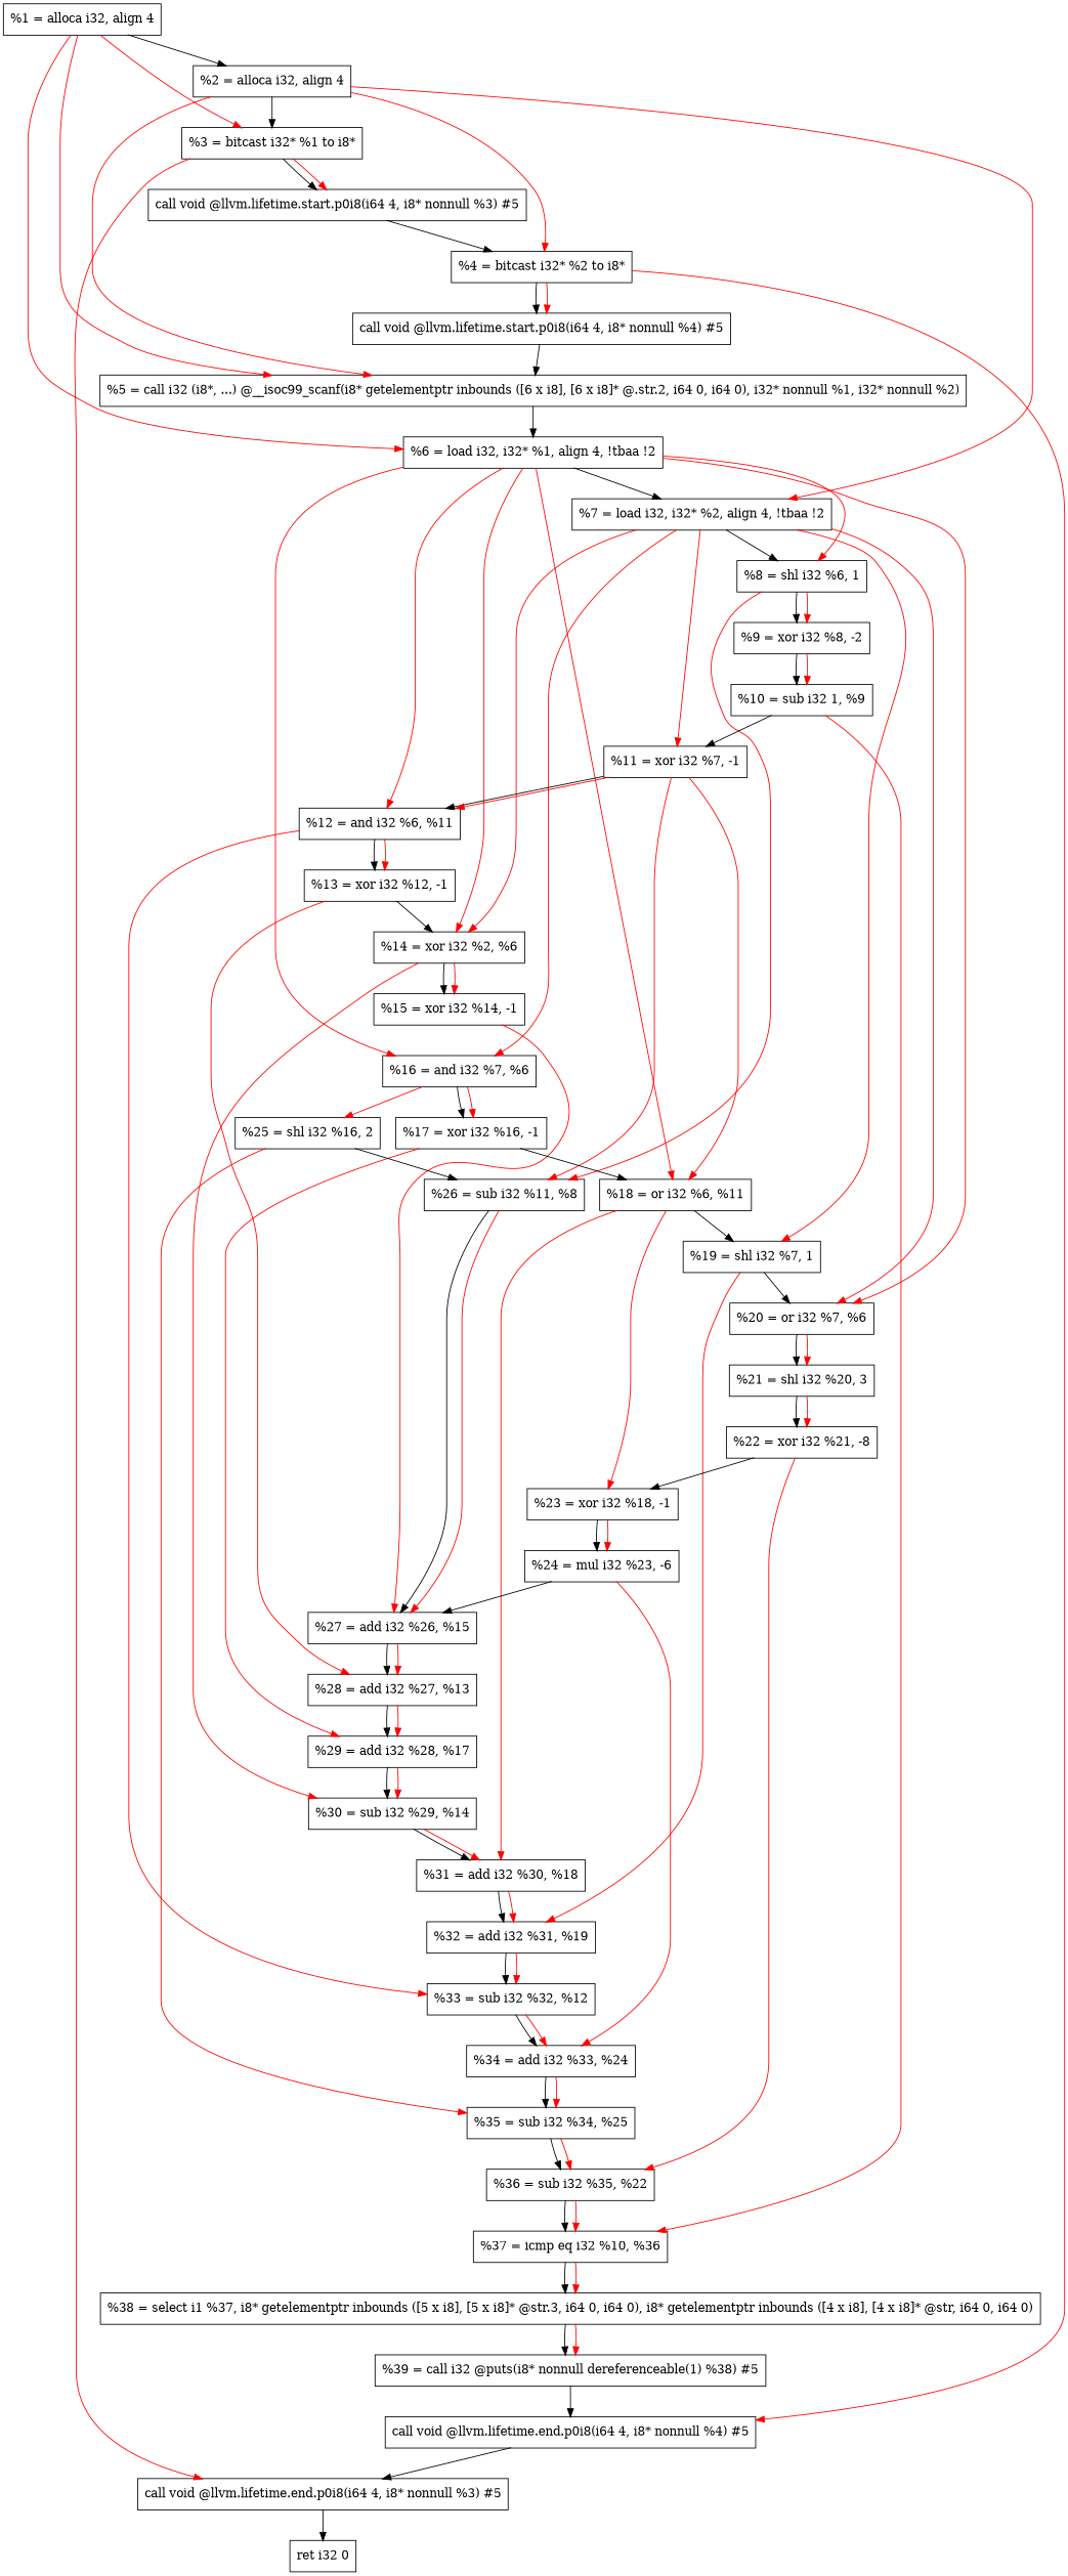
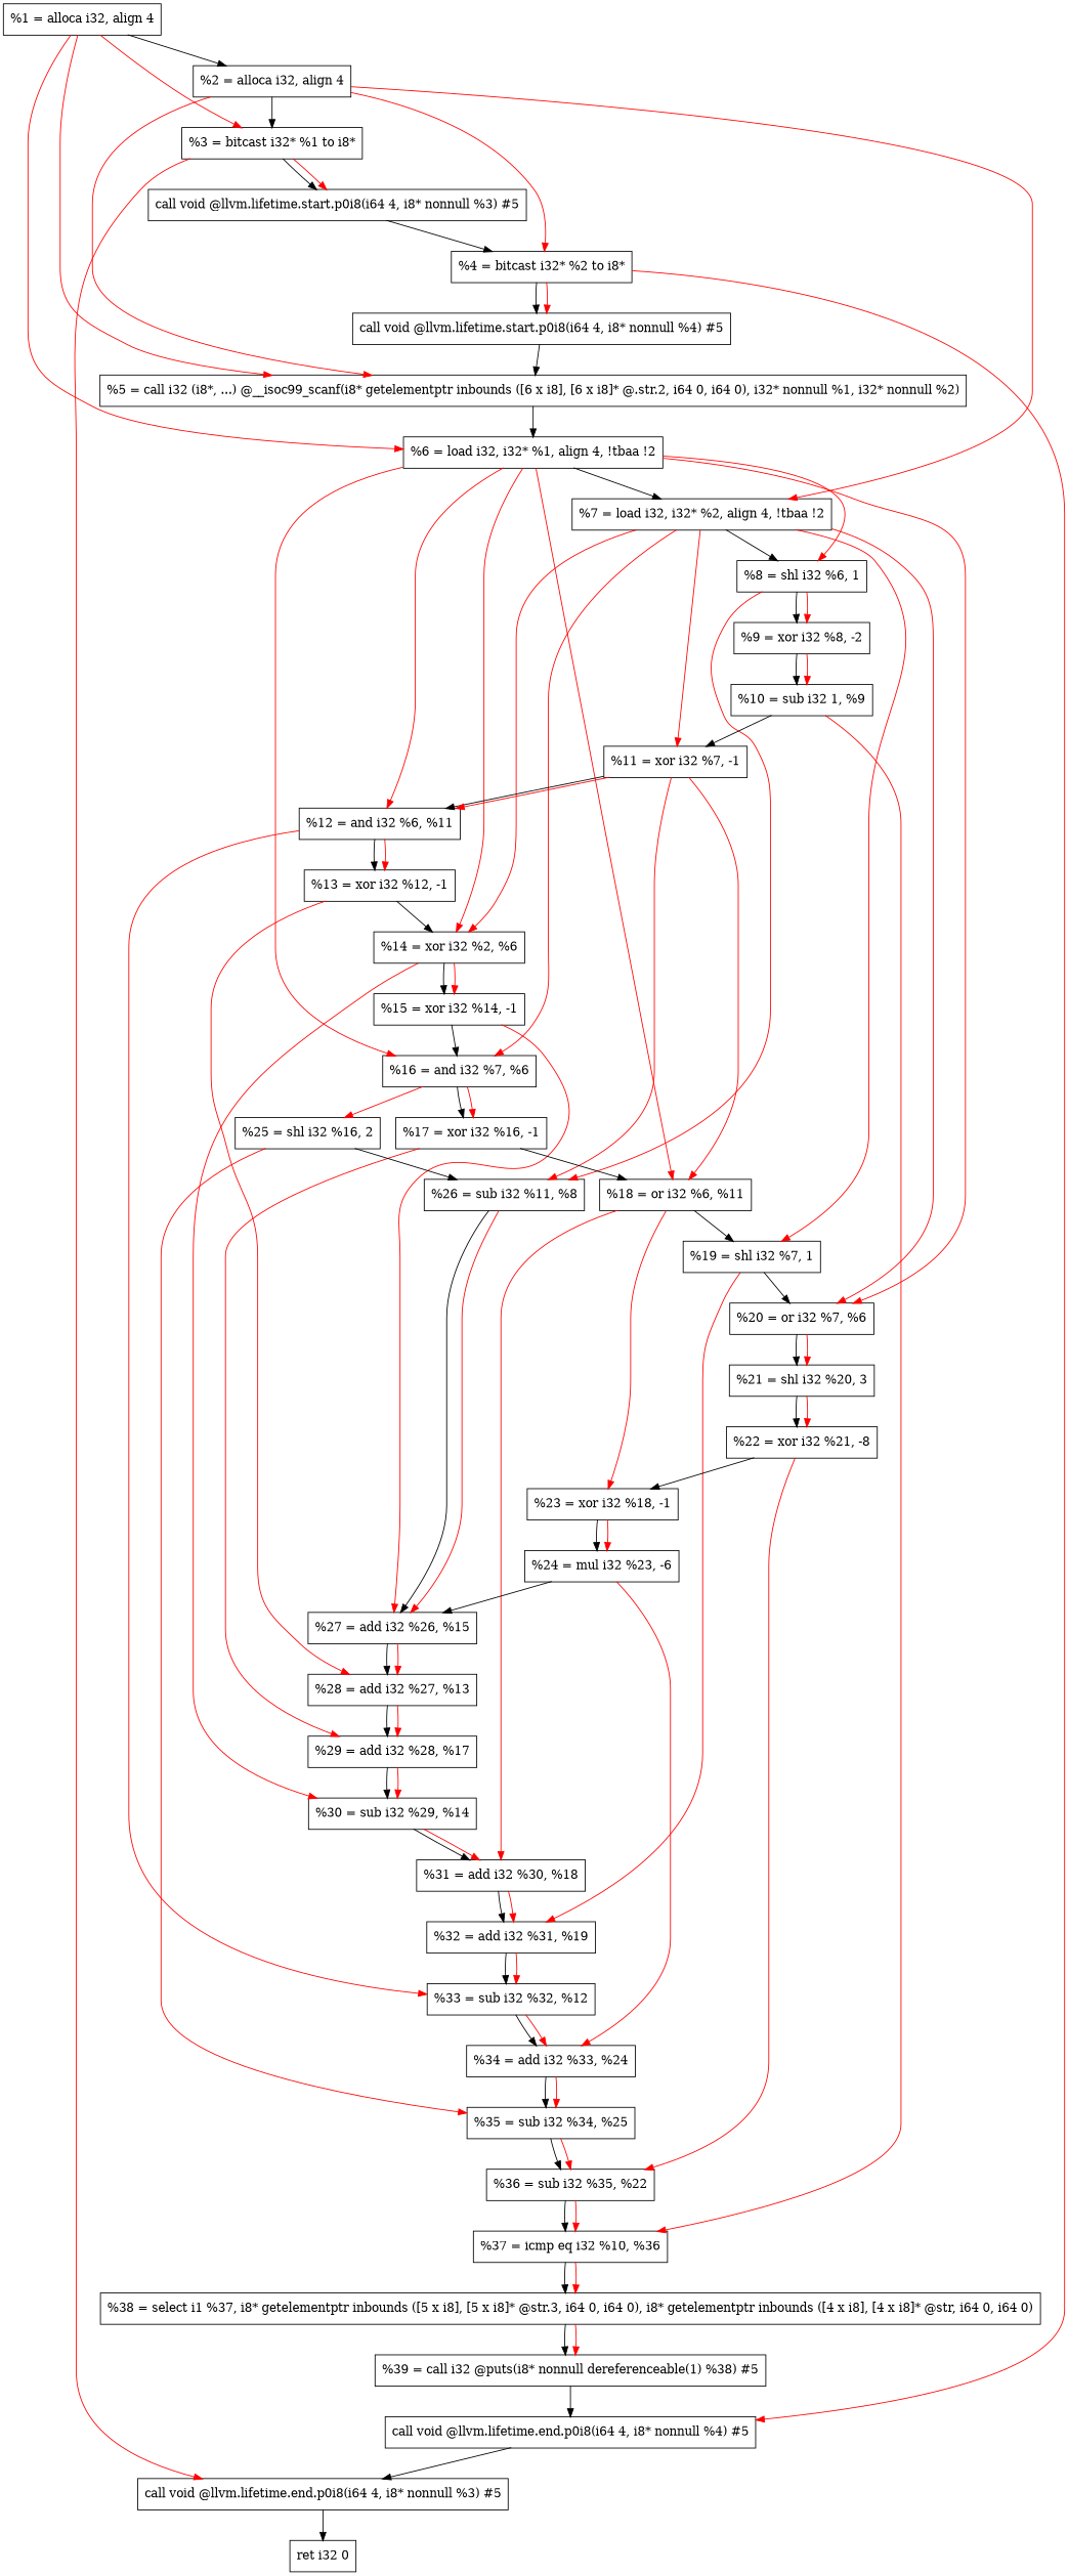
  digraph {
    node [shape=record]
    edge [color=red]
    n1 [label="  %1 = alloca i32, align 4"]
    n2 [label="  %2 = alloca i32, align 4"]
    n3 [label="  %3 = bitcast i32* %1 to i8*"]
    n4 [label="  %5 = call i32 (i8*, ...) @__isoc99_scanf(i8* getelementptr inbounds ([6 x i8], [6 x i8]* @.str.2, i64 0, i64 0), i32* nonnull %1, i32* nonnull %2)"]
    n5 [label="  %6 = load i32, i32* %1, align 4, !tbaa !2"]
    n6 [label="  %4 = bitcast i32* %2 to i8*"]
    n7 [label="  %7 = load i32, i32* %2, align 4, !tbaa !2"]
    n8 [label="  call void @llvm.lifetime.start.p0i8(i64 4, i8* nonnull %3) #5"]
    n9 [label="  call void @llvm.lifetime.end.p0i8(i64 4, i8* nonnull %3) #5"]
    n10 [label="  %8 = shl i32 %6, 1"]
    n11 [label="  %12 = and i32 %6, %11"]
    n12 [label="%14 = xor i32 %2, %6"]
    n13 [label="  %16 = and i32 %7, %6"]
    n14 [label="  %18 = or i32 %6, %11"]
    n15 [label="  %20 = or i32 %7, %6"]
    n16 [label="  call void @llvm.lifetime.start.p0i8(i64 4, i8* nonnull %4) #5"]
    n17 [label="  call void @llvm.lifetime.end.p0i8(i64 4, i8* nonnull %4) #5"]
    n18 [label="  %11 = xor i32 %7, -1"]
    n19 [label="  %19 = shl i32 %7, 1"]
    n20 [label="  ret i32 0"]
    n21 [label="  %9 = xor i32 %8, -2"]
    n22 [label="  %26 = sub i32 %11, %8"]
    n23 [label="  %13 = xor i32 %12, -1"]
    n24 [label="  %33 = sub i32 %32, %12"]
    n25 [label="  %15 = xor i32 %14, -1"]
    n26 [label="  %30 = sub i32 %29, %14"]
    n27 [label="  %17 = xor i32 %16, -1"]
    n28 [label="  %25 = shl i32 %16, 2"]
    n29 [label="  %23 = xor i32 %18, -1"]
    n30 [label="  %31 = add i32 %30, %18"]
    n31 [label="  %21 = shl i32 %20, 3"]
    n32 [label="  %32 = add i32 %31, %19"]
    n33 [label="  %10 = sub i32 1, %9"]
    n34 [label="  %27 = add i32 %26, %15"]
    n35 [label="  %37 = icmp eq i32 %10, %36"]
    n36 [label="  %38 = select i1 %37, i8* getelementptr inbounds ([5 x i8], [5 x i8]* @str.3, i64 0, i64 0), i8* getelementptr inbounds ([4 x i8], [4 x i8]* @str, i64 0, i64 0)"]
    n37 [label="  %28 = add i32 %27, %13"]
    n38 [label="  %34 = add i32 %33, %24"]
    n39 [label="  %29 = add i32 %28, %17"]
    n40 [label="  %35 = sub i32 %34, %25"]
    n41 [label="  %24 = mul i32 %23, -6"]
    n42 [label="  %22 = xor i32 %21, -8"]
    n43 [label="  %36 = sub i32 %35, %22"]
    n44 [label="  %39 = call i32 @puts(i8* nonnull dereferenceable(1) %38) #5"]
    n1 -> n2 [color=""]
    n1 -> n3
    n1 -> n4
    n1 -> n5
    n2 -> n3 [color=""]
    n2 -> n4
    n2 -> n6
    n2 -> n7
    n3 -> n8 [color=""]
    n3 -> n8
    n3 -> n9
    n4 -> n5 [color=""]
    n5 -> n7 [color=""]
    n5 -> n10
    n5 -> n11
    n5 -> n12
    n5 -> n13
    n5 -> n14
    n5 -> n15
    n6 -> n16 [color=""]
    n6 -> n16
    n6 -> n17
    n7 -> n10 [color=""]
    n7 -> n12
    n7 -> n13
    n7 -> n15
    n7 -> n18
    n7 -> n19
    n8 -> n6 [color=""]
    n9 -> n20 [color=""]
    n10 -> n21 [color=""]
    n10 -> n21
    n10 -> n22
    n11 -> n23 [color=""]
    n11 -> n23
    n11 -> n24
    n12 -> n25 [color=""]
    n12 -> n25
    n12 -> n26
    n13 -> n27 [color=""]
    n13 -> n27
    n13 -> n28
    n14 -> n19 [color=""]
    n14 -> n29
    n14 -> n30
    n15 -> n31 [color=""]
    n15 -> n31
    n16 -> n4 [color=""]
    n17 -> n9 [color=""]
    n18 -> n11 [color=""]
    n18 -> n11
    n18 -> n14
    n18 -> n22
    n19 -> n15 [color=""]
    n19 -> n32
    n21 -> n33 [color=""]
    n21 -> n33
    n22 -> n34 [color=""]
    n22 -> n34
    n23 -> n12 [color=""]
    n23 -> n37
    n24 -> n38 [color=""]
    n24 -> n38
+   n25 -> n13 [color=""]
    n25 -> n34
    n26 -> n30 [color=""]
    n26 -> n30
    n27 -> n14 [color=""]
    n27 -> n39
    n28 -> n22 [color=""]
    n28 -> n40
    n29 -> n41 [color=""]
    n29 -> n41
    n30 -> n32 [color=""]
    n30 -> n32
    n31 -> n42 [color=""]
    n31 -> n42
    n32 -> n24 [color=""]
    n32 -> n24
    n33 -> n18 [color=""]
    n33 -> n35
    n34 -> n37 [color=""]
    n34 -> n37
    n35 -> n36 [color=""]
    n35 -> n36
    n36 -> n44 [color=""]
    n36 -> n44
    n37 -> n39 [color=""]
    n37 -> n39
    n38 -> n40 [color=""]
    n38 -> n40
    n39 -> n26 [color=""]
    n39 -> n26
    n40 -> n43 [color=""]
    n40 -> n43
    n41 -> n34 [color=""]
    n41 -> n38
    n42 -> n29 [color=""]
    n42 -> n43
    n43 -> n35 [color=""]
    n43 -> n35
    n44 -> n17 [color=""]
  }
